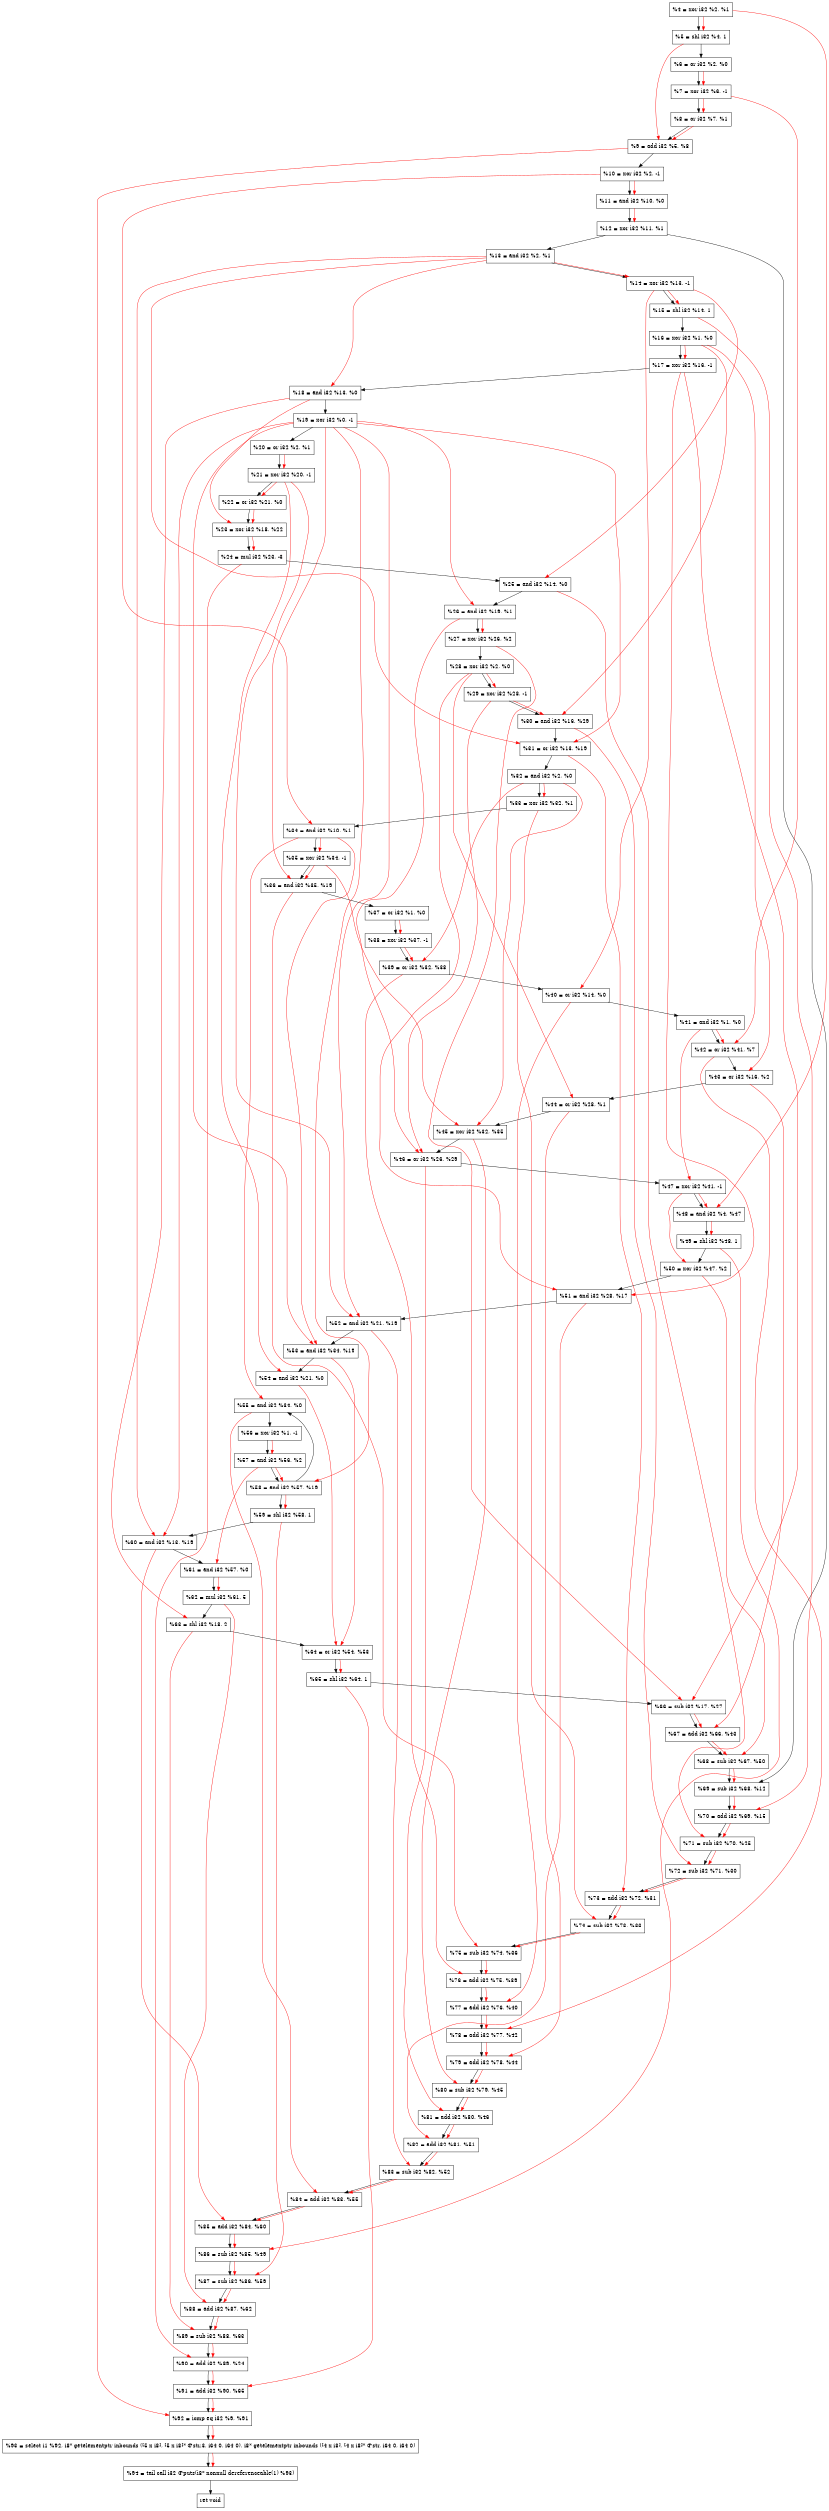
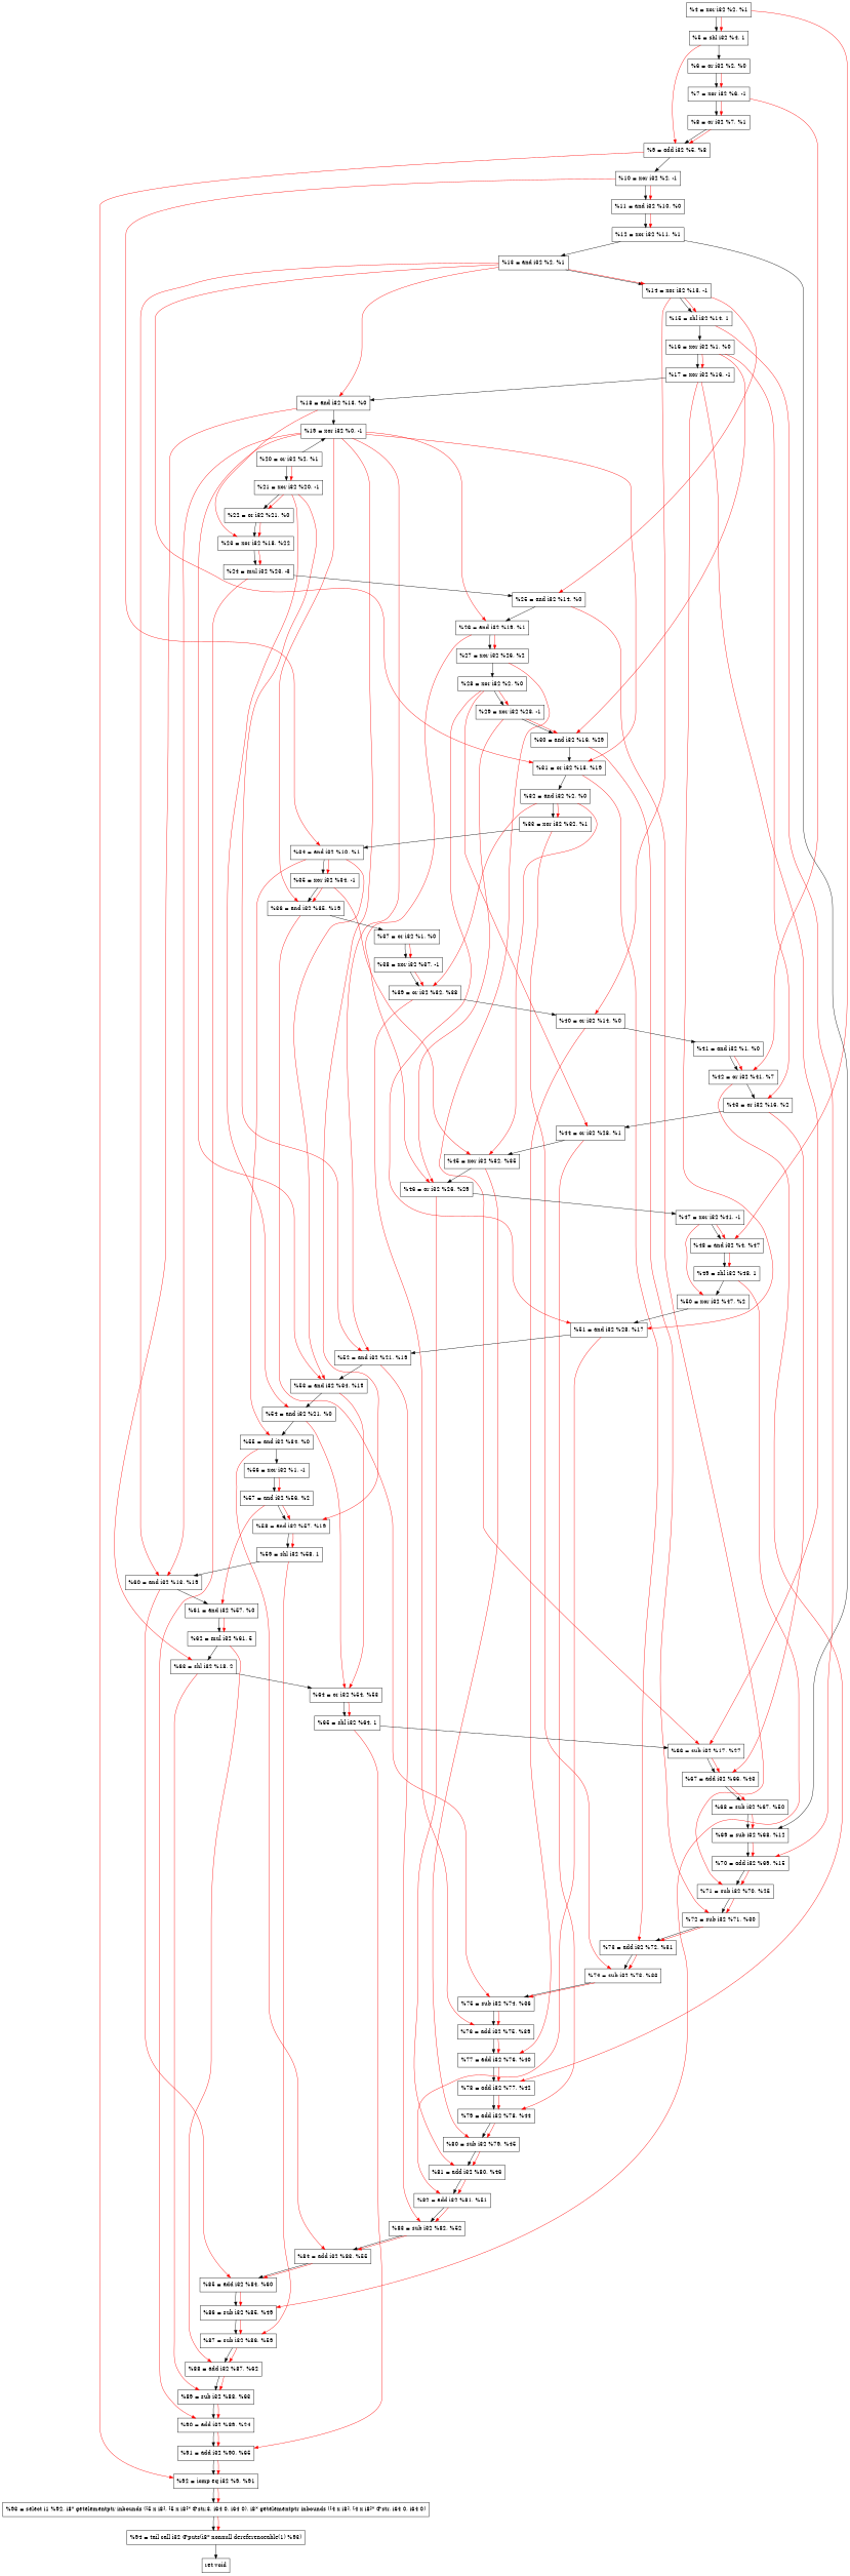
  digraph {
    node [shape=record]
    edge [color=red]
    n1 [label="  %4 = xor i32 %2, %1"]
    n2 [label="  %5 = shl i32 %4, 1"]
    n3 [label="  %48 = and i32 %4, %47"]
    n4 [label="  %6 = or i32 %2, %0"]
    n5 [label="  %9 = add i32 %5, %8"]
    n6 [label="  %49 = shl i32 %48, 1"]
    n7 [label="  %7 = xor i32 %6, -1"]
    n8 [label="  %10 = xor i32 %2, -1"]
    n9 [label="  %92 = icmp eq i32 %9, %91"]
    n10 [label="  %8 = or i32 %7, %1"]
    n11 [label="  %42 = or i32 %41, %7"]
    n12 [label="  %43 = or i32 %16, %2"]
    n13 [label="  %78 = add i32 %77, %42"]
    n14 [label="  %11 = and i32 %10, %0"]
    n15 [label="  %34 = and i32 %10, %1"]
    n16 [label="  %93 = select i1 %92, i8* getelementptr inbounds ([5 x i8], [5 x i8]* @str.3, i64 0, i64 0), i8* getelementptr inbounds ([4 x i8], [4 x i8]* @str, i64 0, i64 0)"]
    n17 [label="  %12 = xor i32 %11, %1"]
    n18 [label="  %53 = and i32 %34, %19"]
    n19 [label="  %35 = xor i32 %34, -1"]
    n20 [label="  %55 = and i32 %34, %0"]
    n21 [label="  %13 = and i32 %2, %1"]
    n22 [label="  %69 = sub i32 %68, %12"]
    n23 [label="  %14 = xor i32 %13, -1"]
    n24 [label="  %18 = and i32 %13, %0"]
    n25 [label="  %31 = or i32 %13, %19"]
    n26 [label="  %60 = and i32 %13, %19"]
    n27 [label="  %70 = add i32 %69, %15"]
    n28 [label="  %15 = shl i32 %14, 1"]
    n29 [label="  %25 = and i32 %14, %0"]
    n30 [label="  %40 = or i32 %14, %0"]
    n31 [label="  %19 = xor i32 %0, -1"]
    n32 [label="  %23 = xor i32 %18, %22"]
    n33 [label="  %63 = shl i32 %18, 2"]
    n34 [label="  %32 = and i32 %2, %0"]
    n35 [label="  %73 = add i32 %72, %31"]
    n36 [label="  %61 = and i32 %57, %0"]
    n37 [label="  %85 = add i32 %84, %60"]
    n38 [label="  %16 = xor i32 %1, %0"]
    n39 [label="  %26 = and i32 %19, %1"]
    n40 [label="  %71 = sub i32 %70, %25"]
    n41 [label="  %41 = and i32 %1, %0"]
    n42 [label="  %77 = add i32 %76, %40"]
    n43 [label="  %17 = xor i32 %16, -1"]
    n44 [label="  %30 = and i32 %16, %29"]
    n45 [label="  %51 = and i32 %28, %17"]
    n46 [label="  %66 = sub i32 %17, %27"]
    n47 [label="  %72 = sub i32 %71, %30"]
    n48 [label="  %44 = or i32 %28, %1"]
    n49 [label="  %67 = add i32 %66, %43"]
    n50 [label="  %52 = and i32 %21, %19"]
    n51 [label="  %82 = add i32 %81, %51"]
    n52 [label="  %20 = or i32 %2, %1"]
    n53 [label="  %36 = and i32 %35, %19"]
    n54 [label="  %58 = and i32 %57, %19"]
    n55 [label="  %24 = mul i32 %23, -3"]
    n56 [label="  %64 = or i32 %54, %53"]
    n57 [label="  %89 = sub i32 %88, %63"]
    n58 [label="  %21 = xor i32 %20, -1"]
    n59 [label="  %27 = xor i32 %26, %2"]
    n60 [label="  %46 = or i32 %26, %29"]
    n61 [label="  %37 = or i32 %1, %0"]
    n62 [label="  %75 = sub i32 %74, %36"]
    n63 [label="  %83 = sub i32 %82, %52"]
    n64 [label="  %54 = and i32 %21, %0"]
    n65 [label="  %59 = shl i32 %58, 1"]
    n66 [label="  %22 = or i32 %21, %0"]
    n67 [label="  %90 = add i32 %89, %24"]
    n68 [label="  %91 = add i32 %90, %65"]
    n69 [label="  %28 = xor i32 %2, %0"]
    n70 [label="  %47 = xor i32 %41, -1"]
    n71 [label="  %81 = add i32 %80, %46"]
    n72 [label="  %29 = xor i32 %28, -1"]
    n73 [label="  %45 = xor i32 %32, %35"]
    n74 [label="  %79 = add i32 %78, %44"]
    n75 [label="  %33 = xor i32 %32, %1"]
    n76 [label="  %39 = or i32 %32, %38"]
    n77 [label="  %74 = sub i32 %73, %33"]
    n78 [label="  %76 = add i32 %75, %39"]
    n79 [label="  %80 = sub i32 %79, %45"]
    n80 [label="  %56 = xor i32 %1, -1"]
    n81 [label="  %84 = add i32 %83, %55"]
    n82 [label="  %38 = xor i32 %37, -1"]
    n83 [label="  %50 = xor i32 %47, %2"]
    n84 [label="  %68 = sub i32 %67, %50"]
    n85 [label="  %86 = sub i32 %85, %49"]
    n86 [label="  %87 = sub i32 %86, %59"]
    n87 [label="  %65 = shl i32 %64, 1"]
    n88 [label="  %57 = and i32 %56, %2"]
    n89 [label="  %62 = mul i32 %61, 5"]
    n90 [label="  %88 = add i32 %87, %62"]
    n91 [label="  %94 = tail call i32 @puts(i8* nonnull dereferenceable(1) %93)"]
    n92 [label="  ret void"]
    n1 -> n2 [color=""]
    n1 -> n2
    n1 -> n3
    n2 -> n4 [color=""]
    n2 -> n5
    n3 -> n6 [color=""]
    n3 -> n6
    n4 -> n7 [color=""]
    n4 -> n7
    n5 -> n8 [color=""]
    n5 -> n9
    n6 -> n83 [color=""]
    n6 -> n85
    n7 -> n10 [color=""]
    n7 -> n10
    n7 -> n11
    n8 -> n14 [color=""]
    n8 -> n14
    n8 -> n15
    n9 -> n16 [color=""]
    n9 -> n16
    n10 -> n5 [color=""]
    n10 -> n5
    n11 -> n12 [color=""]
    n11 -> n13
    n12 -> n48 [color=""]
    n12 -> n49
    n13 -> n74 [color=""]
    n13 -> n74
    n14 -> n17 [color=""]
    n14 -> n17
    n15 -> n18
    n15 -> n19 [color=""]
    n15 -> n19
    n15 -> n20
    n16 -> n91 [color=""]
    n16 -> n91
    n17 -> n21 [color=""]
    n17 -> n22 [color=black]
    n18 -> n56
    n18 -> n64 [color=""]
    n19 -> n53 [color=""]
    n19 -> n53
    n19 -> n73
    n20 -> n80 [color=""]
    n20 -> n81
    n21 -> n23 [color=""]
    n21 -> n23
    n21 -> n24
    n21 -> n25
    n21 -> n26
    n22 -> n27 [color=""]
    n22 -> n27
    n23 -> n28 [color=""]
    n23 -> n28
    n23 -> n29
    n23 -> n30
    n24 -> n31 [color=""]
    n24 -> n32
    n24 -> n33
    n25 -> n34 [color=""]
    n25 -> n35
    n26 -> n36 [color=""]
    n26 -> n37
    n27 -> n40 [color=""]
    n27 -> n40
    n28 -> n27
    n28 -> n38 [color=""]
    n29 -> n39 [color=""]
    n29 -> n40
    n30 -> n41 [color=""]
    n30 -> n42
    n31 -> n18
    n31 -> n25
    n31 -> n26
    n31 -> n39
    n31 -> n50
-   n31 -> n52 [color=""]
+   n52 -> n31 [color=""]
    n31 -> n53
    n31 -> n54
    n32 -> n55 [color=""]
    n32 -> n55
    n33 -> n56 [color=""]
    n33 -> n57
    n34 -> n73
    n34 -> n75 [color=""]
    n34 -> n75
    n34 -> n76
    n35 -> n77 [color=""]
    n35 -> n77
    n36 -> n89 [color=""]
    n36 -> n89
    n37 -> n85 [color=""]
    n37 -> n85
    n38 -> n12
    n38 -> n43 [color=""]
    n38 -> n43
    n38 -> n44
    n39 -> n59 [color=""]
    n39 -> n59
    n39 -> n60
    n40 -> n47 [color=""]
    n40 -> n47
    n41 -> n11 [color=""]
    n41 -> n11
-   n41 -> n70
    n42 -> n13 [color=""]
    n42 -> n13
    n43 -> n24 [color=""]
    n43 -> n45
    n43 -> n46
    n44 -> n25 [color=""]
    n44 -> n47
    n45 -> n50 [color=""]
    n45 -> n51
    n46 -> n49 [color=""]
    n46 -> n49
    n47 -> n35 [color=""]
    n47 -> n35
    n48 -> n73 [color=""]
    n48 -> n74
    n49 -> n84 [color=""]
    n49 -> n84
    n50 -> n18 [color=""]
    n50 -> n63
    n51 -> n63 [color=""]
    n51 -> n63
    n52 -> n58 [color=""]
    n52 -> n58
    n53 -> n61 [color=""]
    n53 -> n62
    n54 -> n65 [color=""]
    n54 -> n65
    n55 -> n29 [color=""]
    n55 -> n67
    n56 -> n87 [color=""]
    n56 -> n87
    n57 -> n67 [color=""]
    n57 -> n67
    n58 -> n50
    n58 -> n64
    n58 -> n66 [color=""]
    n58 -> n66
    n59 -> n46
    n59 -> n69 [color=""]
    n60 -> n70 [color=""]
    n60 -> n71
    n61 -> n82 [color=""]
    n61 -> n82
    n62 -> n78 [color=""]
    n62 -> n78
    n63 -> n81 [color=""]
    n63 -> n81
-   n54 -> n20 [color=""]
+   n64 -> n20 [color=""]
    n64 -> n56
    n65 -> n26 [color=""]
    n65 -> n86
    n66 -> n32 [color=""]
    n66 -> n32
    n67 -> n68 [color=""]
    n67 -> n68
    n68 -> n9 [color=""]
    n68 -> n9
    n69 -> n45
    n69 -> n48
    n69 -> n72 [color=""]
    n69 -> n72
    n70 -> n3 [color=""]
    n70 -> n3
    n70 -> n83
    n71 -> n51 [color=""]
    n71 -> n51
    n72 -> n44 [color=""]
    n72 -> n44
    n72 -> n60
    n73 -> n60 [color=""]
    n73 -> n79
    n74 -> n79 [color=""]
    n74 -> n79
    n75 -> n15 [color=""]
    n75 -> n77
    n76 -> n30 [color=""]
    n76 -> n78
    n77 -> n62 [color=""]
    n77 -> n62
    n78 -> n42 [color=""]
    n78 -> n42
    n79 -> n71 [color=""]
    n79 -> n71
    n80 -> n88 [color=""]
    n80 -> n88
    n81 -> n37 [color=""]
    n81 -> n37
    n82 -> n76 [color=""]
    n82 -> n76
    n83 -> n45 [color=""]
-   n83 -> n84
    n84 -> n22 [color=""]
    n84 -> n22
    n85 -> n86 [color=""]
    n85 -> n86
    n86 -> n90 [color=""]
    n86 -> n90
    n87 -> n46 [color=""]
    n87 -> n68
    n88 -> n36
    n88 -> n54 [color=""]
    n88 -> n54
    n89 -> n33 [color=""]
    n89 -> n90
    n90 -> n57 [color=""]
    n90 -> n57
    n91 -> n92 [color=""]
  }
